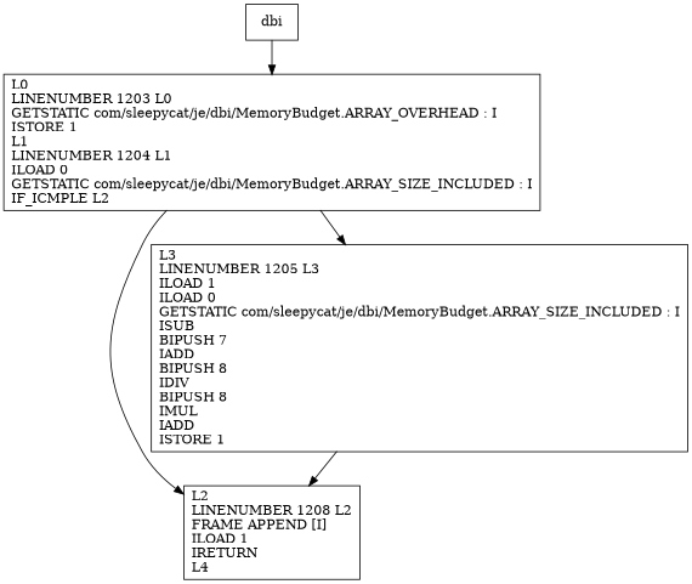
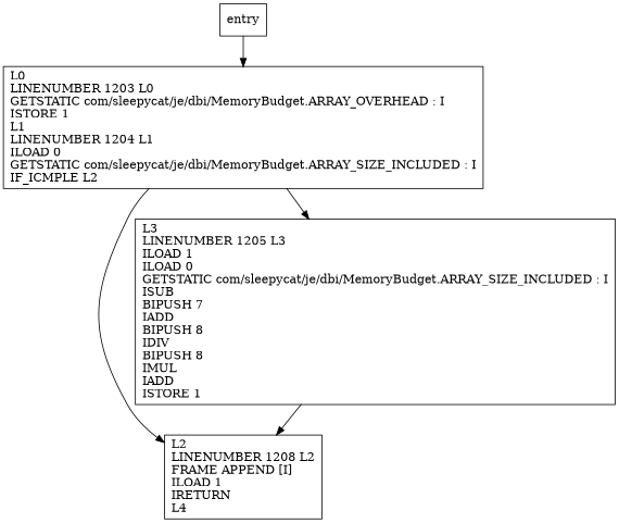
  digraph {
    node [shape=record]
    n1 [label="L2\lLINENUMBER 1208 L2\lFRAME APPEND [I]\lILOAD 1\lIRETURN\lL4\l"]
    n2 [label="L3\lLINENUMBER 1205 L3\lILOAD 1\lILOAD 0\lGETSTATIC com/sleepycat/je/dbi/MemoryBudget.ARRAY_SIZE_INCLUDED : I\lISUB\lBIPUSH 7\lIADD\lBIPUSH 8\lIDIV\lBIPUSH 8\lIMUL\lIADD\lISTORE 1\l"]
    n3 [label="L0\lLINENUMBER 1203 L0\lGETSTATIC com/sleepycat/je/dbi/MemoryBudget.ARRAY_OVERHEAD : I\lISTORE 1\lL1\lLINENUMBER 1204 L1\lILOAD 0\lGETSTATIC com/sleepycat/je/dbi/MemoryBudget.ARRAY_SIZE_INCLUDED : I\lIF_ICMPLE L2\l"]
-   entry [label=dbi]
+   entry
    n2 -> n1
    n3 -> n1
    n3 -> n2
    entry -> n3
  }
